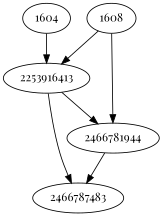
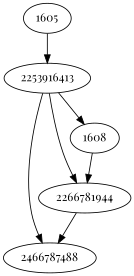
  strict digraph {
    fontname="Playfair Display"
    node [fontname="Playfair Display"]
    edge [fontname="Playfair Display"]
    2253916413
-   2466787488 [label=2466787483]
-   2466781944
+   2466787488
+   2466781944 [label=2266781944]
    1608
-   1605 [label=1604]
+   1605
    2253916413 -> 2466787488
    2253916413 -> 2466781944
-   1608 -> 2253916413
+   2253916413 -> 1608
    2466781944 -> 2466787488
    1608 -> 2466781944
    1605 -> 2253916413
  }
